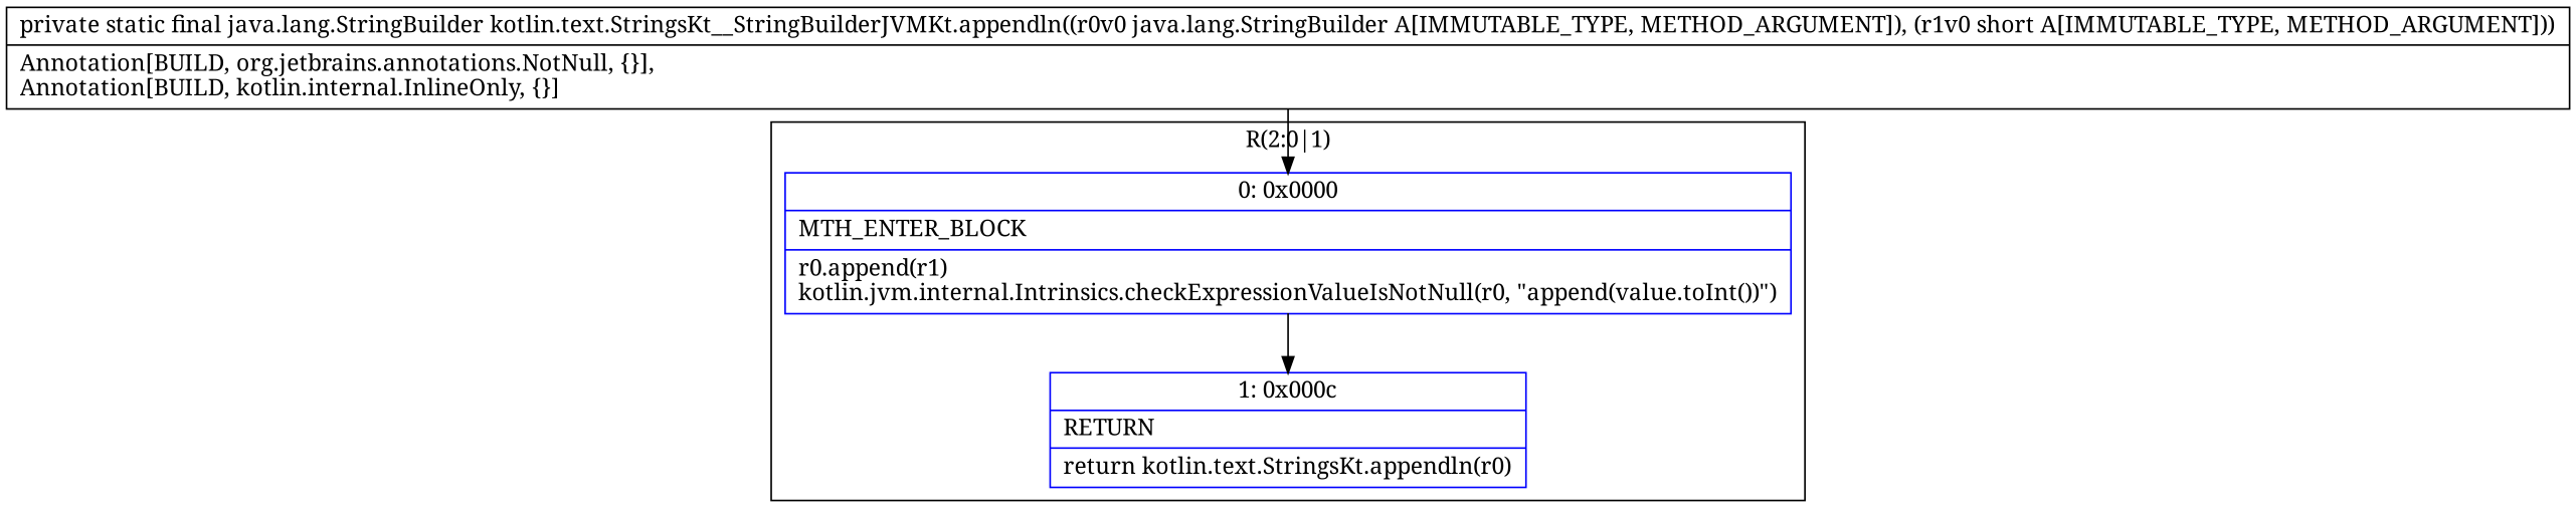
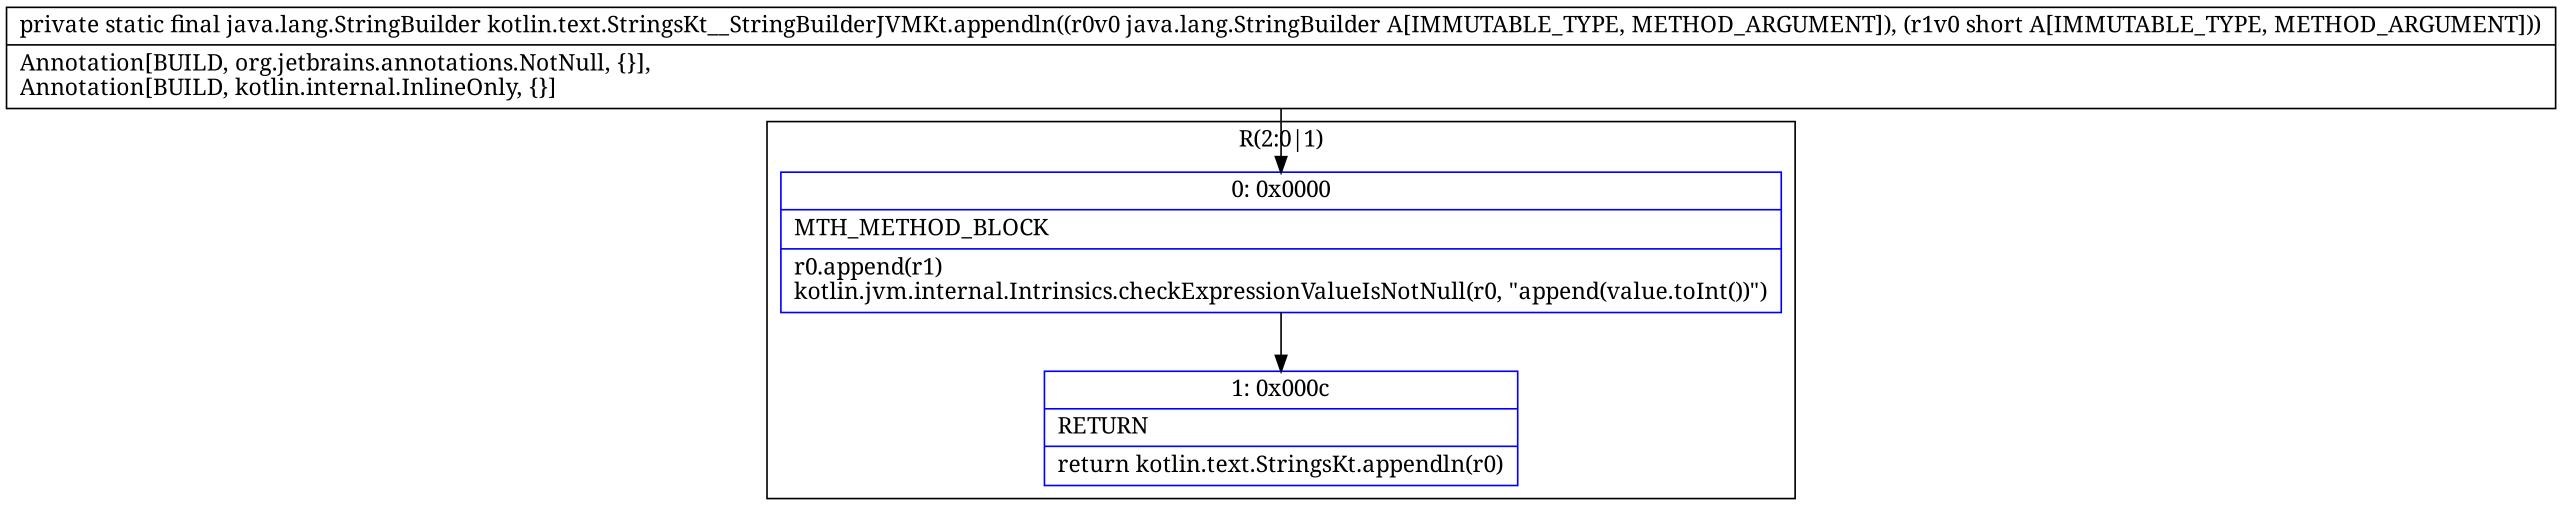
  digraph {
    fontname="Noto Serif"
    node [color=blue shape=record fontname="Noto Serif"]
    edge [fontname="Noto Serif"]
-   n1 [label="{0\:\ 0x0000|MTH_ENTER_BLOCK\l|r0.append(r1)\lkotlin.jvm.internal.Intrinsics.checkExpressionValueIsNotNull(r0, \"append(value.toInt())\")\l}"]
+   n1 [label="{0\:\ 0x0000|MTH_METHOD_BLOCK\l|r0.append(r1)\lkotlin.jvm.internal.Intrinsics.checkExpressionValueIsNotNull(r0, \"append(value.toInt())\")\l}"]
    n2 [label="{1\:\ 0x000c|RETURN\l|return kotlin.text.StringsKt.appendln(r0)\l}"]
    n3 [label="{private static final java.lang.StringBuilder kotlin.text.StringsKt__StringBuilderJVMKt.appendln((r0v0 java.lang.StringBuilder A[IMMUTABLE_TYPE, METHOD_ARGUMENT]), (r1v0 short A[IMMUTABLE_TYPE, METHOD_ARGUMENT]))  | Annotation[BUILD, org.jetbrains.annotations.NotNull, \{\}], \lAnnotation[BUILD, kotlin.internal.InlineOnly, \{\}]\l}" color=""]
    subgraph cluster_1 {
      label="R(2:0|1)"
      n1
      n2
    }
    n1 -> n2
    n3 -> n1
  }
